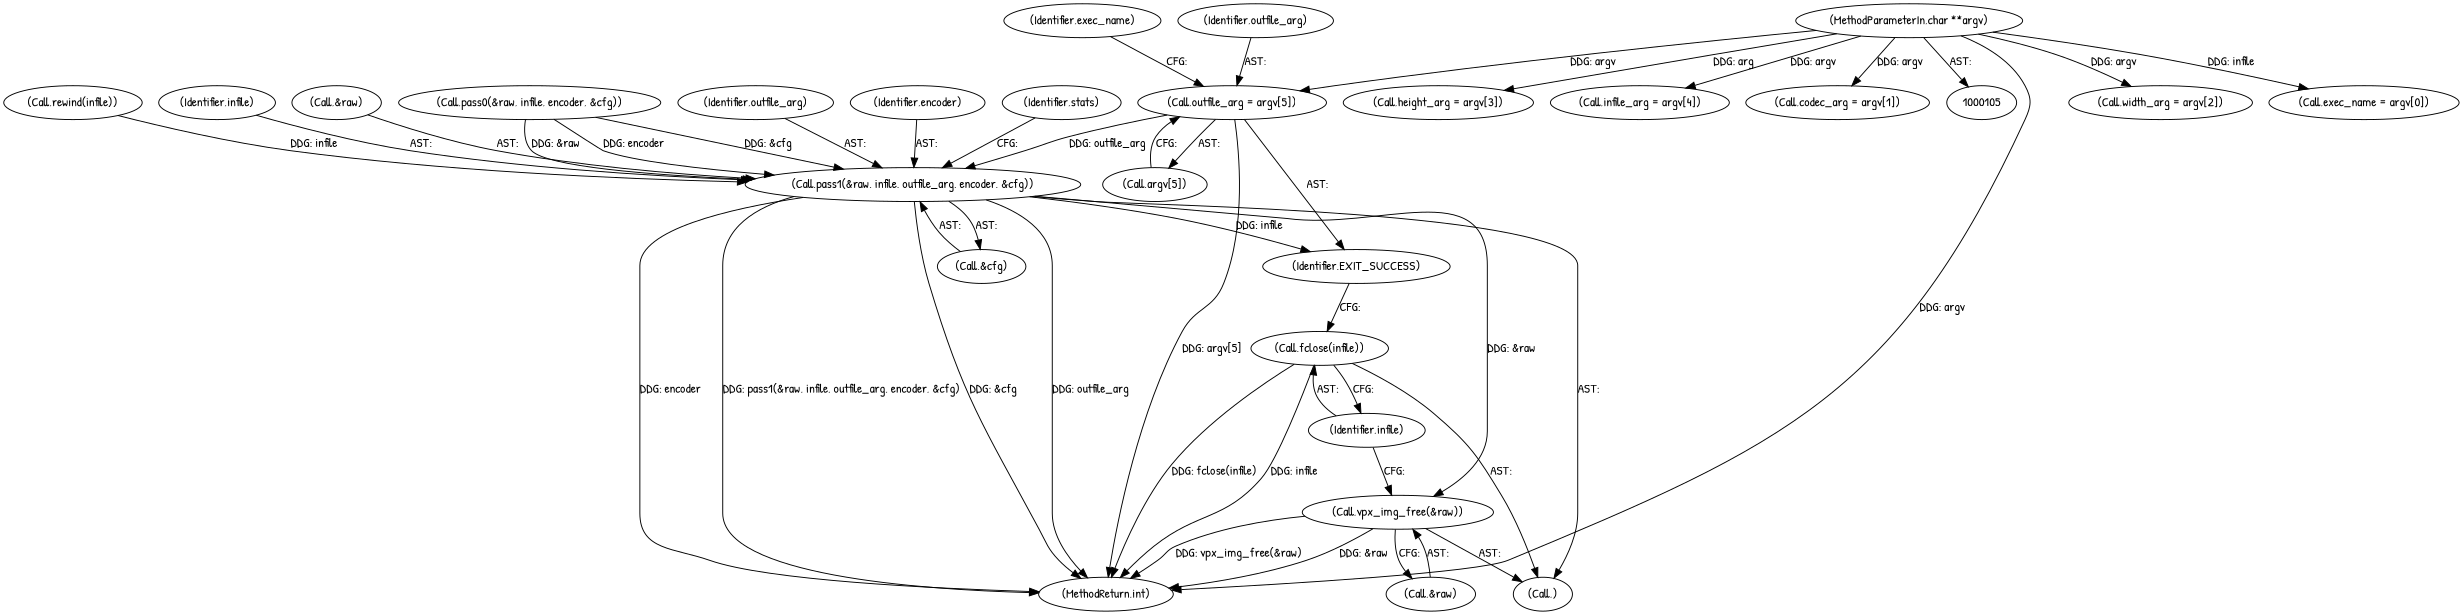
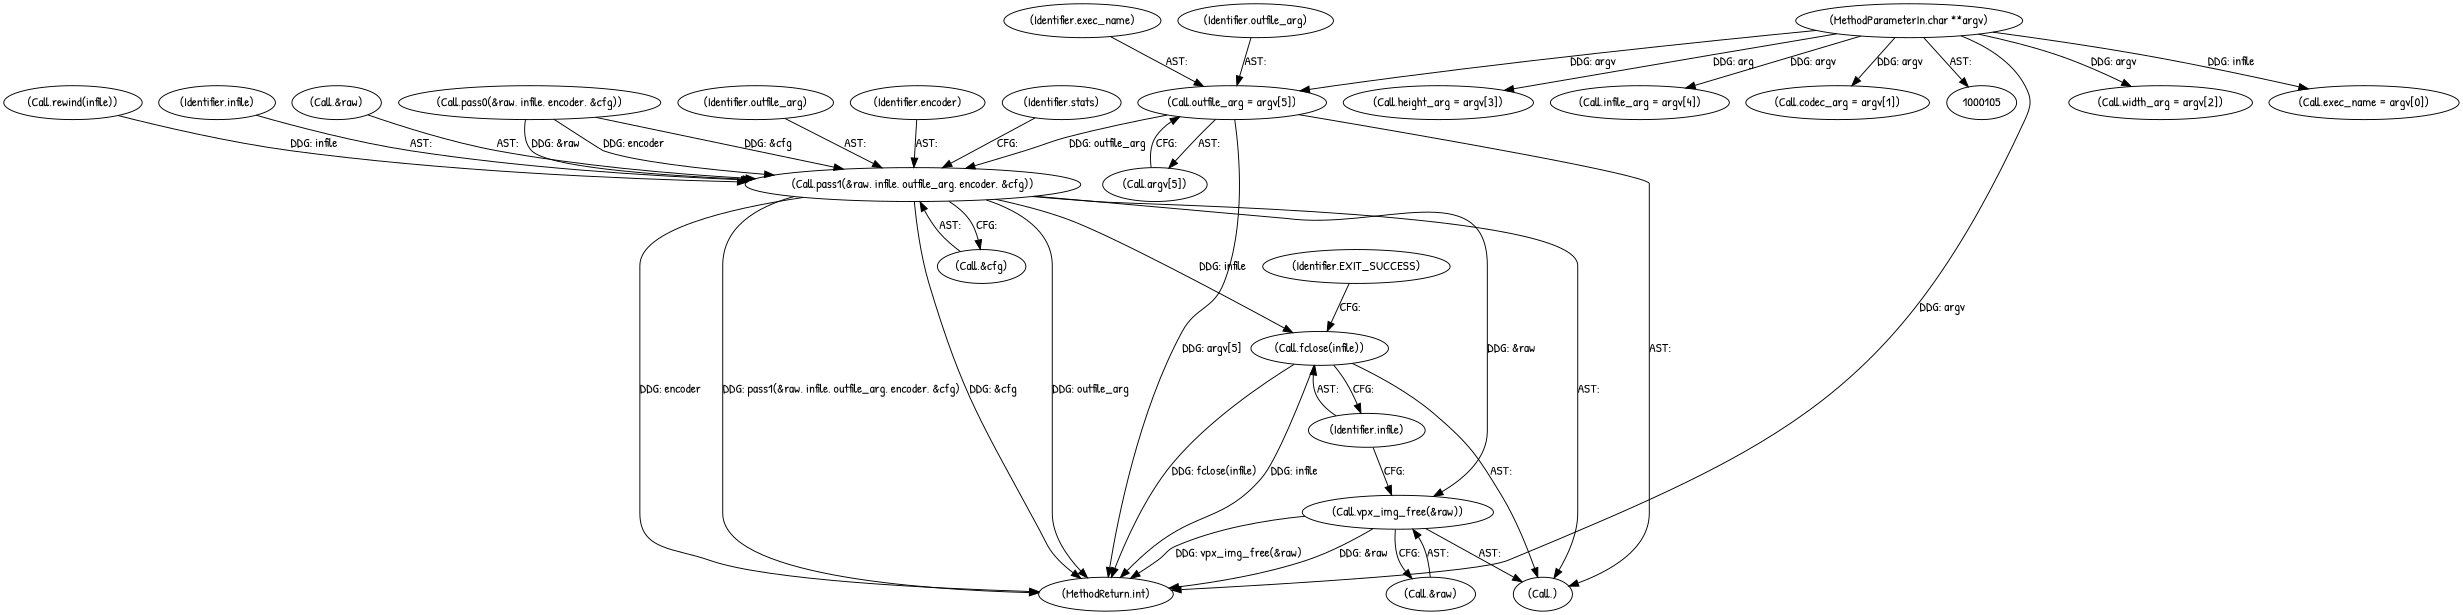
  digraph {
    fontname="Patrick Hand"
    node [fontname="Patrick Hand"]
    edge [fontname="Patrick Hand"]
    n1 [label="(Call,outfile_arg = argv[5])"]
    n2 [label="(Call,pass1(&raw, infile, outfile_arg, encoder, &cfg))"]
    n3 [label="(MethodReturn,int)"]
    n4 [label="(Call,)"]
    n5 [label="(Call,argv[5])"]
    n6 [label="(Call,vpx_img_free(&raw))"]
    n7 [label="(Call,fclose(infile))"]
    n8 [label="(Call,&cfg)"]
    n9 [label="(MethodParameterIn,char **argv)"]
    n10 [label="(Call,width_arg = argv[2])"]
    n11 [label="(Call,exec_name = argv[0])"]
    n12 [label="(Call,height_arg = argv[3])"]
    n13 [label="(Call,infile_arg = argv[4])"]
    n14 [label="(Call,codec_arg = argv[1])"]
    1000105
    n16 [label="(Call,&raw)"]
    n17 [label="(Identifier,infile)"]
    n18 [label="(Identifier,EXIT_SUCCESS)"]
    n19 [label="(Identifier,infile)"]
    n20 [label="(Call,&raw)"]
    n21 [label="(Call,pass0(&raw, infile, encoder, &cfg))"]
    n22 [label="(Identifier,outfile_arg)"]
    n23 [label="(Identifier,outfile_arg)"]
    n24 [label="(Identifier,encoder)"]
    n25 [label="(Identifier,exec_name)"]
    n26 [label="(Identifier,stats)"]
    n27 [label="(Call,rewind(infile))"]
    n1 -> n2 [label="DDG: outfile_arg"]
    n1 -> n3 [label="DDG: argv[5]"]
-   n1 -> n18 [label="AST: "]
+   n1 -> n4 [label="AST: "]
    n1 -> n5 [label="AST: "]
    n2 -> n3 [label="DDG: outfile_arg"]
    n2 -> n3 [label="DDG: encoder"]
    n2 -> n3 [label="DDG: pass1(&raw, infile, outfile_arg, encoder, &cfg)"]
    n2 -> n3 [label="DDG: &cfg"]
    n2 -> n4 [label="AST: "]
    n2 -> n6 [label="DDG: &raw"]
-   n2 -> n18 [label="DDG: infile"]
-   n2 -> n8 [label="AST: "]
+   n2 -> n7 [label="DDG: infile"]
+   n2 -> n8 [label="CFG: "]
    n5 -> n1 [label="CFG: "]
    n6 -> n3 [label="DDG: &raw"]
    n6 -> n3 [label="DDG: vpx_img_free(&raw)"]
    n6 -> n4 [label="AST: "]
    n6 -> n16 [label="CFG: "]
    n7 -> n3 [label="DDG: infile"]
    n7 -> n3 [label="DDG: fclose(infile)"]
    n7 -> n4 [label="AST: "]
    n7 -> n17 [label="CFG: "]
    n8 -> n2 [label="AST: "]
    n9 -> n1 [label="DDG: argv"]
    n9 -> n3 [label="DDG: argv"]
    n9 -> n10 [label="DDG: argv"]
    n9 -> n11 [label="DDG: infile"]
    n9 -> n12 [label="DDG: arg"]
    n9 -> n13 [label="DDG: argv"]
    n9 -> n14 [label="DDG: argv"]
    n9 -> 1000105 [label="AST: "]
    n16 -> n6 [label="AST: "]
    n17 -> n6 [label="CFG: "]
    n17 -> n7 [label="AST: "]
    n18 -> n7 [label="CFG: "]
    n19 -> n2 [label="AST: "]
    n20 -> n2 [label="AST: "]
    n21 -> n2 [label="DDG: &raw"]
    n21 -> n2 [label="DDG: encoder"]
    n21 -> n2 [label="DDG: &cfg"]
    n22 -> n2 [label="AST: "]
    n23 -> n1 [label="AST: "]
    n24 -> n2 [label="AST: "]
-   n25 -> n1 [label="CFG: "]
+   n25 -> n1 [label="AST: "]
    n26 -> n2 [label="CFG: "]
    n27 -> n2 [label="DDG: infile"]
  }
